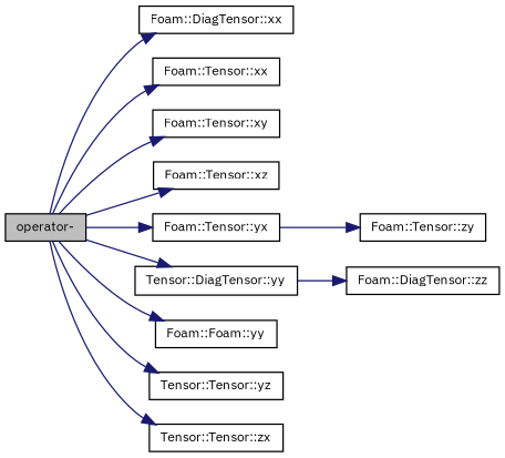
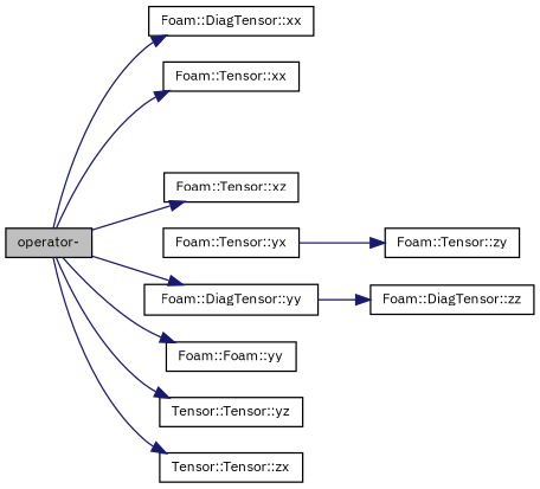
  digraph {
    fontname="IBM Plex Sans"
    rankdir=LR
    node [color=black fontname="IBM Plex Sans" fontsize=10 shape=record]
    edge [color=midnightblue fontname="IBM Plex Sans" fontsize=10 labelfontname=Helvetica labelfontsize=10 style=solid]
    n1 [fillcolor=grey75 fontcolor=black height=0.2 label="operator-" style=filled width=0.4]
    n2 [height=0.2 label="Foam::DiagTensor::xx" width=0.4]
    n3 [height=0.2 label="Foam::Tensor::xx" width=0.4]
-   n4 [height=0.2 label="Foam::Tensor::xy" width=0.4]
    n5 [height=0.2 label="Foam::Tensor::xz" width=0.4]
    n6 [height=0.2 label="Foam::Tensor::yx" width=0.4]
-   n7 [height=0.2 label="Tensor::DiagTensor::yy" width=0.4]
+   n7 [height=0.2 label="Foam::DiagTensor::yy" width=0.4]
    n8 [height=0.2 label="Foam::Foam::yy" width=0.4]
    n9 [height=0.2 label="Tensor::Tensor::yz" width=0.4]
    n10 [height=0.2 label="Tensor::Tensor::zx" width=0.4]
    n11 [height=0.2 label="Foam::Tensor::zy" width=0.4]
    n12 [height=0.2 label="Foam::DiagTensor::zz" width=0.4]
    n1 -> n2
    n1 -> n3
-   n1 -> n4
    n1 -> n5
-   n1 -> n6
    n1 -> n7
    n1 -> n8
    n1 -> n9
    n1 -> n10
    n6 -> n11
    n7 -> n12
  }
